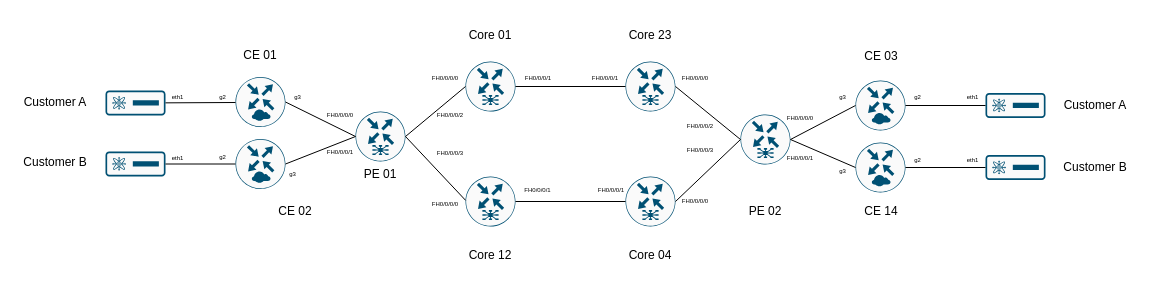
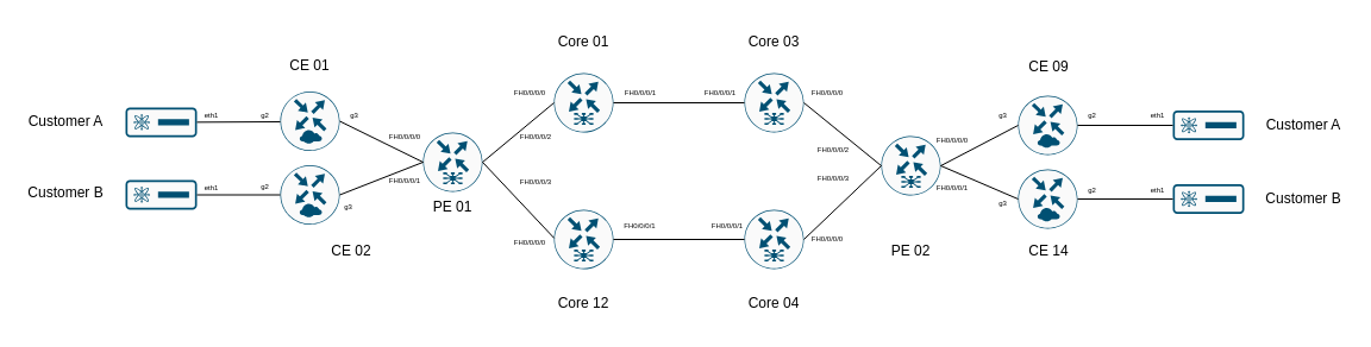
  <mxCell id="0" />
  <mxCell id="1" parent="0" />
  <mxCell id="2" value="" style="sketch=0;points=[[0.5,0,0],[1,0.5,0],[0.5,1,0],[0,0.5,0],[0.145,0.145,0],[0.856,0.145,0],[0.855,0.856,0],[0.145,0.855,0]];verticalLabelPosition=bottom;html=1;verticalAlign=top;aspect=fixed;align=center;pointerEvents=1;shape=mxgraph.cisco19.rect;prIcon=asr_9000;fillColor=#FAFAFA;strokeColor=#005073;" parent="1" vertex="1"><mxGeometry x="355" y="111" width="50" height="50" as="geometry" /></mxCell>
  <mxCell id="3" value="" style="sketch=0;points=[[0.5,0,0],[1,0.5,0],[0.5,1,0],[0,0.5,0],[0.145,0.145,0],[0.856,0.145,0],[0.855,0.856,0],[0.145,0.855,0]];verticalLabelPosition=bottom;html=1;verticalAlign=top;aspect=fixed;align=center;pointerEvents=1;shape=mxgraph.cisco19.rect;prIcon=asr_9000;fillColor=#FAFAFA;strokeColor=#005073;" parent="1" vertex="1"><mxGeometry x="465" y="61" width="50" height="50" as="geometry" /></mxCell>
  <mxCell id="4" value="" style="sketch=0;points=[[0.5,0,0],[1,0.5,0],[0.5,1,0],[0,0.5,0],[0.145,0.145,0],[0.856,0.145,0],[0.855,0.856,0],[0.145,0.855,0]];verticalLabelPosition=bottom;html=1;verticalAlign=top;aspect=fixed;align=center;pointerEvents=1;shape=mxgraph.cisco19.rect;prIcon=csr_1000v;fillColor=#FAFAFA;strokeColor=#005073;" parent="1" vertex="1"><mxGeometry x="235" y="76.5" width="50" height="50" as="geometry" /></mxCell>
  <mxCell id="5" value="" style="sketch=0;points=[[0.015,0.015,0],[0.985,0.015,0],[0.985,0.985,0],[0.015,0.985,0],[0.25,0,0],[0.5,0,0],[0.75,0,0],[1,0.25,0],[1,0.5,0],[1,0.75,0],[0.75,1,0],[0.5,1,0],[0.25,1,0],[0,0.75,0],[0,0.5,0],[0,0.25,0]];verticalLabelPosition=bottom;html=1;verticalAlign=top;aspect=fixed;align=center;pointerEvents=1;shape=mxgraph.cisco19.rect;prIcon=ucs_c_series_server;fillColor=#FAFAFA;strokeColor=#005073;" parent="1" vertex="1"><mxGeometry x="105" y="90" width="60" height="25" as="geometry" /></mxCell>
  <mxCell id="6" value="" style="sketch=0;points=[[0.015,0.015,0],[0.985,0.015,0],[0.985,0.985,0],[0.015,0.985,0],[0.25,0,0],[0.5,0,0],[0.75,0,0],[1,0.25,0],[1,0.5,0],[1,0.75,0],[0.75,1,0],[0.5,1,0],[0.25,1,0],[0,0.75,0],[0,0.5,0],[0,0.25,0]];verticalLabelPosition=bottom;html=1;verticalAlign=top;aspect=fixed;align=center;pointerEvents=1;shape=mxgraph.cisco19.rect;prIcon=ucs_c_series_server;fillColor=#FAFAFA;strokeColor=#005073;" parent="1" vertex="1"><mxGeometry x="105" y="151" width="60" height="25" as="geometry" /></mxCell>
  <mxCell id="7" value="" style="sketch=0;points=[[0.5,0,0],[1,0.5,0],[0.5,1,0],[0,0.5,0],[0.145,0.145,0],[0.856,0.145,0],[0.855,0.856,0],[0.145,0.855,0]];verticalLabelPosition=bottom;html=1;verticalAlign=top;aspect=fixed;align=center;pointerEvents=1;shape=mxgraph.cisco19.rect;prIcon=csr_1000v;fillColor=#FAFAFA;strokeColor=#005073;" parent="1" vertex="1"><mxGeometry x="235" y="138.5" width="50" height="50" as="geometry" /></mxCell>
  <mxCell id="8" value="" style="sketch=0;points=[[0.5,0,0],[1,0.5,0],[0.5,1,0],[0,0.5,0],[0.145,0.145,0],[0.856,0.145,0],[0.855,0.856,0],[0.145,0.855,0]];verticalLabelPosition=bottom;html=1;verticalAlign=top;aspect=fixed;align=center;pointerEvents=1;shape=mxgraph.cisco19.rect;prIcon=asr_9000;fillColor=#FAFAFA;strokeColor=#005073;" parent="1" vertex="1"><mxGeometry x="625" y="61" width="50" height="50" as="geometry" /></mxCell>
  <mxCell id="9" value="" style="sketch=0;points=[[0.5,0,0],[1,0.5,0],[0.5,1,0],[0,0.5,0],[0.145,0.145,0],[0.856,0.145,0],[0.855,0.856,0],[0.145,0.855,0]];verticalLabelPosition=bottom;html=1;verticalAlign=top;aspect=fixed;align=center;pointerEvents=1;shape=mxgraph.cisco19.rect;prIcon=asr_9000;fillColor=#FAFAFA;strokeColor=#005073;" parent="1" vertex="1"><mxGeometry x="465" y="176" width="50" height="50" as="geometry" /></mxCell>
  <mxCell id="10" value="" style="sketch=0;points=[[0.5,0,0],[1,0.5,0],[0.5,1,0],[0,0.5,0],[0.145,0.145,0],[0.856,0.145,0],[0.855,0.856,0],[0.145,0.855,0]];verticalLabelPosition=bottom;html=1;verticalAlign=top;aspect=fixed;align=center;pointerEvents=1;shape=mxgraph.cisco19.rect;prIcon=asr_9000;fillColor=#FAFAFA;strokeColor=#005073;" parent="1" vertex="1"><mxGeometry x="625" y="176" width="50" height="50" as="geometry" /></mxCell>
  <mxCell id="11" value="" style="sketch=0;points=[[0.5,0,0],[1,0.5,0],[0.5,1,0],[0,0.5,0],[0.145,0.145,0],[0.856,0.145,0],[0.855,0.856,0],[0.145,0.855,0]];verticalLabelPosition=bottom;html=1;verticalAlign=top;aspect=fixed;align=center;pointerEvents=1;shape=mxgraph.cisco19.rect;prIcon=asr_9000;fillColor=#FAFAFA;strokeColor=#005073;" parent="1" vertex="1"><mxGeometry x="740" y="114" width="50" height="50" as="geometry" /></mxCell>
  <mxCell id="12" value="" style="sketch=0;points=[[0.5,0,0],[1,0.5,0],[0.5,1,0],[0,0.5,0],[0.145,0.145,0],[0.856,0.145,0],[0.855,0.856,0],[0.145,0.855,0]];verticalLabelPosition=bottom;html=1;verticalAlign=top;aspect=fixed;align=center;pointerEvents=1;shape=mxgraph.cisco19.rect;prIcon=csr_1000v;fillColor=#FAFAFA;strokeColor=#005073;" parent="1" vertex="1"><mxGeometry x="855" y="80" width="50" height="50" as="geometry" /></mxCell>
  <mxCell id="13" value="" style="sketch=0;points=[[0.015,0.015,0],[0.985,0.015,0],[0.985,0.985,0],[0.015,0.985,0],[0.25,0,0],[0.5,0,0],[0.75,0,0],[1,0.25,0],[1,0.5,0],[1,0.75,0],[0.75,1,0],[0.5,1,0],[0.25,1,0],[0,0.75,0],[0,0.5,0],[0,0.25,0]];verticalLabelPosition=bottom;html=1;verticalAlign=top;aspect=fixed;align=center;pointerEvents=1;shape=mxgraph.cisco19.rect;prIcon=ucs_c_series_server;fillColor=#FAFAFA;strokeColor=#005073;" parent="1" vertex="1"><mxGeometry x="985" y="92.5" width="60" height="25" as="geometry" /></mxCell>
  <mxCell id="14" value="" style="sketch=0;points=[[0.015,0.015,0],[0.985,0.015,0],[0.985,0.985,0],[0.015,0.985,0],[0.25,0,0],[0.5,0,0],[0.75,0,0],[1,0.25,0],[1,0.5,0],[1,0.75,0],[0.75,1,0],[0.5,1,0],[0.25,1,0],[0,0.75,0],[0,0.5,0],[0,0.25,0]];verticalLabelPosition=bottom;html=1;verticalAlign=top;aspect=fixed;align=center;pointerEvents=1;shape=mxgraph.cisco19.rect;prIcon=ucs_c_series_server;fillColor=#FAFAFA;strokeColor=#005073;" parent="1" vertex="1"><mxGeometry x="985" y="154.5" width="60" height="25" as="geometry" /></mxCell>
  <mxCell id="15" value="" style="sketch=0;points=[[0.5,0,0],[1,0.5,0],[0.5,1,0],[0,0.5,0],[0.145,0.145,0],[0.856,0.145,0],[0.855,0.856,0],[0.145,0.855,0]];verticalLabelPosition=bottom;html=1;verticalAlign=top;aspect=fixed;align=center;pointerEvents=1;shape=mxgraph.cisco19.rect;prIcon=csr_1000v;fillColor=#FAFAFA;strokeColor=#005073;" parent="1" vertex="1"><mxGeometry x="855" y="142" width="50" height="50" as="geometry" /></mxCell>
  <mxCell id="16" style="rounded=0;orthogonalLoop=1;jettySize=auto;html=1;exitX=1;exitY=0.5;exitDx=0;exitDy=0;exitPerimeter=0;entryX=0;entryY=0.5;entryDx=0;entryDy=0;entryPerimeter=0;endArrow=none;endFill=0;" parent="1" source="4" target="2" edge="1"><mxGeometry relative="1" as="geometry" /></mxCell>
  <mxCell id="17" style="rounded=0;orthogonalLoop=1;jettySize=auto;html=1;exitX=1;exitY=0.5;exitDx=0;exitDy=0;exitPerimeter=0;endArrow=none;endFill=0;entryX=0;entryY=0.5;entryDx=0;entryDy=0;entryPerimeter=0;" parent="1" source="7" target="2" edge="1"><mxGeometry relative="1" as="geometry"><mxPoint x="295" y="112" as="sourcePoint" /><mxPoint x="355" y="141" as="targetPoint" /></mxGeometry></mxCell>
  <mxCell id="18" style="rounded=0;orthogonalLoop=1;jettySize=auto;html=1;exitX=0;exitY=0.5;exitDx=0;exitDy=0;exitPerimeter=0;endArrow=none;endFill=0;entryX=1;entryY=0.5;entryDx=0;entryDy=0;entryPerimeter=0;" parent="1" source="3" target="2" edge="1"><mxGeometry relative="1" as="geometry"><mxPoint x="295" y="174" as="sourcePoint" /><mxPoint x="365" y="146" as="targetPoint" /></mxGeometry></mxCell>
  <mxCell id="19" style="rounded=0;orthogonalLoop=1;jettySize=auto;html=1;exitX=0.002;exitY=0.477;exitDx=0;exitDy=0;exitPerimeter=0;endArrow=none;endFill=0;entryX=1;entryY=0.5;entryDx=0;entryDy=0;entryPerimeter=0;" parent="1" source="9" target="2" edge="1"><mxGeometry relative="1" as="geometry"><mxPoint x="475" y="96" as="sourcePoint" /><mxPoint x="415" y="146" as="targetPoint" /></mxGeometry></mxCell>
  <mxCell id="20" style="rounded=0;orthogonalLoop=1;jettySize=auto;html=1;exitX=0;exitY=0.5;exitDx=0;exitDy=0;exitPerimeter=0;endArrow=none;endFill=0;entryX=1;entryY=0.5;entryDx=0;entryDy=0;entryPerimeter=0;" parent="1" source="8" target="3" edge="1"><mxGeometry relative="1" as="geometry"><mxPoint x="485" y="106" as="sourcePoint" /><mxPoint x="425" y="156" as="targetPoint" /></mxGeometry></mxCell>
  <mxCell id="21" style="rounded=0;orthogonalLoop=1;jettySize=auto;html=1;exitX=0;exitY=0.5;exitDx=0;exitDy=0;exitPerimeter=0;endArrow=none;endFill=0;entryX=1;entryY=0.5;entryDx=0;entryDy=0;entryPerimeter=0;" parent="1" source="10" target="9" edge="1"><mxGeometry relative="1" as="geometry"><mxPoint x="495" y="116" as="sourcePoint" /><mxPoint x="435" y="166" as="targetPoint" /></mxGeometry></mxCell>
  <mxCell id="22" style="rounded=0;orthogonalLoop=1;jettySize=auto;html=1;exitX=0;exitY=0.5;exitDx=0;exitDy=0;exitPerimeter=0;endArrow=none;endFill=0;entryX=1;entryY=0.5;entryDx=0;entryDy=0;entryPerimeter=0;" parent="1" source="11" target="8" edge="1"><mxGeometry relative="1" as="geometry"><mxPoint x="505" y="126" as="sourcePoint" /><mxPoint x="445" y="176" as="targetPoint" /></mxGeometry></mxCell>
  <mxCell id="23" style="rounded=0;orthogonalLoop=1;jettySize=auto;html=1;exitX=1;exitY=0.5;exitDx=0;exitDy=0;exitPerimeter=0;endArrow=none;endFill=0;entryX=0;entryY=0.5;entryDx=0;entryDy=0;entryPerimeter=0;" parent="1" source="10" target="11" edge="1"><mxGeometry relative="1" as="geometry"><mxPoint x="515" y="136" as="sourcePoint" /><mxPoint x="455" y="186" as="targetPoint" /></mxGeometry></mxCell>
  <mxCell id="24" style="rounded=0;orthogonalLoop=1;jettySize=auto;html=1;exitX=0;exitY=0.5;exitDx=0;exitDy=0;exitPerimeter=0;endArrow=none;endFill=0;entryX=1;entryY=0.5;entryDx=0;entryDy=0;entryPerimeter=0;" parent="1" source="12" target="11" edge="1"><mxGeometry relative="1" as="geometry"><mxPoint x="795" y="161" as="sourcePoint" /><mxPoint x="735" y="211" as="targetPoint" /></mxGeometry></mxCell>
  <mxCell id="25" style="rounded=0;orthogonalLoop=1;jettySize=auto;html=1;endArrow=none;endFill=0;entryX=1;entryY=0.5;entryDx=0;entryDy=0;entryPerimeter=0;exitX=0;exitY=0.5;exitDx=0;exitDy=0;exitPerimeter=0;" parent="1" source="15" target="11" edge="1"><mxGeometry relative="1" as="geometry"><mxPoint x="845" y="171" as="sourcePoint" /><mxPoint x="795" y="221" as="targetPoint" /></mxGeometry></mxCell>
  <mxCell id="26" style="rounded=0;orthogonalLoop=1;jettySize=auto;html=1;endArrow=none;endFill=0;" parent="1" target="5" edge="1"><mxGeometry relative="1" as="geometry"><mxPoint x="235" y="102" as="sourcePoint" /><mxPoint x="165" y="151" as="targetPoint" /></mxGeometry></mxCell>
  <mxCell id="27" style="rounded=0;orthogonalLoop=1;jettySize=auto;html=1;endArrow=none;endFill=0;entryX=1;entryY=0.5;entryDx=0;entryDy=0;entryPerimeter=0;exitX=0;exitY=0.5;exitDx=0;exitDy=0;exitPerimeter=0;" parent="1" source="7" target="6" edge="1"><mxGeometry relative="1" as="geometry"><mxPoint x="245" y="112" as="sourcePoint" /><mxPoint x="179" y="112" as="targetPoint" /></mxGeometry></mxCell>
  <mxCell id="28" style="rounded=0;orthogonalLoop=1;jettySize=auto;html=1;endArrow=none;endFill=0;entryX=1;entryY=0.5;entryDx=0;entryDy=0;entryPerimeter=0;" parent="1" target="12" edge="1"><mxGeometry relative="1" as="geometry"><mxPoint x="985" y="105" as="sourcePoint" /><mxPoint x="919" y="104.96" as="targetPoint" /></mxGeometry></mxCell>
  <mxCell id="29" style="rounded=0;orthogonalLoop=1;jettySize=auto;html=1;endArrow=none;endFill=0;entryX=1;entryY=0.5;entryDx=0;entryDy=0;entryPerimeter=0;exitX=0;exitY=0.5;exitDx=0;exitDy=0;exitPerimeter=0;" parent="1" source="14" target="15" edge="1"><mxGeometry relative="1" as="geometry"><mxPoint x="985" y="166.89" as="sourcePoint" /><mxPoint x="905" y="166.89" as="targetPoint" /></mxGeometry></mxCell>
  <mxCell id="30" value="Customer B" style="text;html=1;strokeColor=none;fillColor=none;align=center;verticalAlign=middle;whiteSpace=wrap;rounded=0;" parent="1" vertex="1"><mxGeometry x="20" y="147" width="70" height="30" as="geometry" /></mxCell>
  <mxCell id="31" value="Customer A" style="text;html=1;strokeColor=none;fillColor=none;align=center;verticalAlign=middle;whiteSpace=wrap;rounded=0;" parent="1" vertex="1"><mxGeometry x="20" y="86.5" width="70" height="30" as="geometry" /></mxCell>
  <mxCell id="32" value="Customer B" style="text;html=1;strokeColor=none;fillColor=none;align=center;verticalAlign=middle;whiteSpace=wrap;rounded=0;" parent="1" vertex="1"><mxGeometry x="1060" y="152" width="70" height="30" as="geometry" /></mxCell>
  <mxCell id="33" value="Customer A" style="text;html=1;strokeColor=none;fillColor=none;align=center;verticalAlign=middle;whiteSpace=wrap;rounded=0;" parent="1" vertex="1"><mxGeometry x="1060" y="90" width="70" height="30" as="geometry" /></mxCell>
  <mxCell id="34" value="CE 01" style="text;html=1;strokeColor=none;fillColor=none;align=center;verticalAlign=middle;whiteSpace=wrap;rounded=0;" parent="1" vertex="1"><mxGeometry x="225" y="40" width="70" height="30" as="geometry" /></mxCell>
  <mxCell id="35" value="CE 02" style="text;html=1;strokeColor=none;fillColor=none;align=center;verticalAlign=middle;whiteSpace=wrap;rounded=0;" parent="1" vertex="1"><mxGeometry x="260" y="196" width="70" height="30" as="geometry" /></mxCell>
  <mxCell id="36" value="PE 01" style="text;html=1;strokeColor=none;fillColor=none;align=center;verticalAlign=middle;whiteSpace=wrap;rounded=0;" parent="1" vertex="1"><mxGeometry x="345" y="158.5" width="70" height="30" as="geometry" /></mxCell>
  <mxCell id="37" value="PE 02" style="text;html=1;strokeColor=none;fillColor=none;align=center;verticalAlign=middle;whiteSpace=wrap;rounded=0;" parent="1" vertex="1"><mxGeometry x="730" y="196" width="70" height="30" as="geometry" /></mxCell>
- <mxCell id="38" value="CE 03" style="text;html=1;strokeColor=none;fillColor=none;align=center;verticalAlign=middle;whiteSpace=wrap;rounded=0;" parent="1" vertex="1"><mxGeometry x="846" y="41" width="70" height="30" as="geometry" /></mxCell>
+ <mxCell id="38" value="CE 09" style="text;html=1;strokeColor=none;fillColor=none;align=center;verticalAlign=middle;whiteSpace=wrap;rounded=0;" parent="1" vertex="1"><mxGeometry x="846" y="41" width="70" height="30" as="geometry" /></mxCell>
  <mxCell id="39" value="CE 14" style="text;html=1;strokeColor=none;fillColor=none;align=center;verticalAlign=middle;whiteSpace=wrap;rounded=0;" parent="1" vertex="1"><mxGeometry x="846" y="196" width="70" height="30" as="geometry" /></mxCell>
  <mxCell id="40" value="Core 01" style="text;html=1;strokeColor=none;fillColor=none;align=center;verticalAlign=middle;whiteSpace=wrap;rounded=0;" parent="1" vertex="1"><mxGeometry x="455" y="20" width="70" height="30" as="geometry" /></mxCell>
- <mxCell id="41" value="Core 23" style="text;html=1;strokeColor=none;fillColor=none;align=center;verticalAlign=middle;whiteSpace=wrap;rounded=0;" parent="1" vertex="1"><mxGeometry x="615" y="20" width="70" height="30" as="geometry" /></mxCell>
+ <mxCell id="41" value="Core 03" style="text;html=1;strokeColor=none;fillColor=none;align=center;verticalAlign=middle;whiteSpace=wrap;rounded=0;" parent="1" vertex="1"><mxGeometry x="615" y="20" width="70" height="30" as="geometry" /></mxCell>
  <mxCell id="42" value="Core 12" style="text;html=1;strokeColor=none;fillColor=none;align=center;verticalAlign=middle;whiteSpace=wrap;rounded=0;" parent="1" vertex="1"><mxGeometry x="455" y="240" width="70" height="30" as="geometry" /></mxCell>
  <mxCell id="43" value="Core 04" style="text;html=1;strokeColor=none;fillColor=none;align=center;verticalAlign=middle;whiteSpace=wrap;rounded=0;" parent="1" vertex="1"><mxGeometry x="615" y="240" width="70" height="30" as="geometry" /></mxCell>
  <mxCell id="44" value="&lt;font style=&quot;font-size: 6px;&quot;&gt;eth1&lt;/font&gt;" style="text;html=1;strokeColor=none;fillColor=none;align=center;verticalAlign=middle;whiteSpace=wrap;rounded=0;" parent="1" vertex="1"><mxGeometry x="165" y="86.5" width="25" height="16.5" as="geometry" /></mxCell>
  <mxCell id="45" value="&lt;font style=&quot;font-size: 6px;&quot;&gt;eth1&lt;/font&gt;" style="text;html=1;strokeColor=none;fillColor=none;align=center;verticalAlign=middle;whiteSpace=wrap;rounded=0;" parent="1" vertex="1"><mxGeometry x="165" y="147.5" width="25" height="16.5" as="geometry" /></mxCell>
  <mxCell id="46" value="&lt;font style=&quot;font-size: 6px;&quot;&gt;eth1&lt;/font&gt;" style="text;html=1;strokeColor=none;fillColor=none;align=center;verticalAlign=middle;whiteSpace=wrap;rounded=0;" parent="1" vertex="1"><mxGeometry x="960" y="86.5" width="25" height="16.5" as="geometry" /></mxCell>
  <mxCell id="47" value="&lt;font style=&quot;font-size: 6px;&quot;&gt;eth1&lt;/font&gt;" style="text;html=1;strokeColor=none;fillColor=none;align=center;verticalAlign=middle;whiteSpace=wrap;rounded=0;" parent="1" vertex="1"><mxGeometry x="960" y="149.5" width="25" height="16.5" as="geometry" /></mxCell>
  <mxCell id="48" value="&lt;font style=&quot;font-size: 6px;&quot;&gt;g2&lt;/font&gt;" style="text;html=1;strokeColor=none;fillColor=none;align=center;verticalAlign=middle;whiteSpace=wrap;rounded=0;" parent="1" vertex="1"><mxGeometry x="905" y="86.5" width="25" height="16.5" as="geometry" /></mxCell>
  <mxCell id="49" value="&lt;font style=&quot;font-size: 6px;&quot;&gt;g2&lt;/font&gt;" style="text;html=1;strokeColor=none;fillColor=none;align=center;verticalAlign=middle;whiteSpace=wrap;rounded=0;" parent="1" vertex="1"><mxGeometry x="905" y="149.5" width="25" height="16.5" as="geometry" /></mxCell>
  <mxCell id="50" value="&lt;font style=&quot;font-size: 6px;&quot;&gt;g2&lt;/font&gt;" style="text;html=1;strokeColor=none;fillColor=none;align=center;verticalAlign=middle;whiteSpace=wrap;rounded=0;" parent="1" vertex="1"><mxGeometry x="210" y="86.5" width="25" height="16.5" as="geometry" /></mxCell>
  <mxCell id="51" value="&lt;font style=&quot;font-size: 6px;&quot;&gt;g2&lt;/font&gt;" style="text;html=1;strokeColor=none;fillColor=none;align=center;verticalAlign=middle;whiteSpace=wrap;rounded=0;" parent="1" vertex="1"><mxGeometry x="210" y="147" width="25" height="16.5" as="geometry" /></mxCell>
  <mxCell id="52" value="&lt;font style=&quot;font-size: 6px;&quot;&gt;g3&lt;/font&gt;" style="text;html=1;strokeColor=none;fillColor=none;align=center;verticalAlign=middle;whiteSpace=wrap;rounded=0;" parent="1" vertex="1"><mxGeometry x="285" y="86.5" width="25" height="16.5" as="geometry" /></mxCell>
  <mxCell id="53" value="&lt;font style=&quot;font-size: 6px;&quot;&gt;g3&lt;/font&gt;" style="text;html=1;strokeColor=none;fillColor=none;align=center;verticalAlign=middle;whiteSpace=wrap;rounded=0;" parent="1" vertex="1"><mxGeometry x="280" y="164" width="25" height="16.5" as="geometry" /></mxCell>
  <mxCell id="54" value="&lt;font style=&quot;font-size: 6px;&quot;&gt;g3&lt;/font&gt;" style="text;html=1;strokeColor=none;fillColor=none;align=center;verticalAlign=middle;whiteSpace=wrap;rounded=0;" parent="1" vertex="1"><mxGeometry x="830" y="86.5" width="25" height="16.5" as="geometry" /></mxCell>
  <mxCell id="55" value="FH0/0/0/0" style="text;html=1;strokeColor=none;fillColor=none;align=center;verticalAlign=middle;whiteSpace=wrap;rounded=0;fontSize=6;" parent="1" vertex="1"><mxGeometry x="310" y="106.5" width="60" height="16.5" as="geometry" /></mxCell>
  <mxCell id="56" value="FH0/0/0/1" style="text;html=1;strokeColor=none;fillColor=none;align=center;verticalAlign=middle;whiteSpace=wrap;rounded=0;fontSize=6;" parent="1" vertex="1"><mxGeometry x="310" y="144" width="60" height="16.5" as="geometry" /></mxCell>
  <mxCell id="57" value="FH0/0/0/2" style="text;html=1;strokeColor=none;fillColor=none;align=center;verticalAlign=middle;whiteSpace=wrap;rounded=0;fontSize=6;" parent="1" vertex="1"><mxGeometry x="420" y="106.5" width="60" height="16.5" as="geometry" /></mxCell>
  <mxCell id="58" value="FH0/0/0/3" style="text;html=1;strokeColor=none;fillColor=none;align=center;verticalAlign=middle;whiteSpace=wrap;rounded=0;fontSize=6;" parent="1" vertex="1"><mxGeometry x="420" y="144.5" width="60" height="16.5" as="geometry" /></mxCell>
  <mxCell id="59" value="FH0/0/0/0" style="text;html=1;strokeColor=none;fillColor=none;align=center;verticalAlign=middle;whiteSpace=wrap;rounded=0;fontSize=6;" parent="1" vertex="1"><mxGeometry x="415" y="70" width="60" height="16.5" as="geometry" /></mxCell>
  <mxCell id="60" value="FH0/0/0/0" style="text;html=1;strokeColor=none;fillColor=none;align=center;verticalAlign=middle;whiteSpace=wrap;rounded=0;fontSize=6;" parent="1" vertex="1"><mxGeometry x="415" y="196" width="60" height="16.5" as="geometry" /></mxCell>
  <mxCell id="61" value="FH0/0/0/1" style="text;html=1;strokeColor=none;fillColor=none;align=center;verticalAlign=middle;whiteSpace=wrap;rounded=0;fontSize=6;" parent="1" vertex="1"><mxGeometry x="517.5" y="70" width="40" height="16.5" as="geometry" /></mxCell>
  <mxCell id="62" value="FH0/0/0/1" style="text;html=1;strokeColor=none;fillColor=none;align=center;verticalAlign=middle;whiteSpace=wrap;rounded=0;fontSize=6;" parent="1" vertex="1"><mxGeometry x="515" y="182" width="45" height="16.5" as="geometry" /></mxCell>
  <mxCell id="63" value="FH0/0/0/1" style="text;html=1;strokeColor=none;fillColor=none;align=center;verticalAlign=middle;whiteSpace=wrap;rounded=0;fontSize=6;" parent="1" vertex="1"><mxGeometry x="585" y="70" width="40" height="16.5" as="geometry" /></mxCell>
  <mxCell id="64" value="FH0/0/0/1" style="text;html=1;strokeColor=none;fillColor=none;align=center;verticalAlign=middle;whiteSpace=wrap;rounded=0;fontSize=6;" parent="1" vertex="1"><mxGeometry x="591" y="182" width="40" height="16.5" as="geometry" /></mxCell>
  <mxCell id="65" value="FH0/0/0/0" style="text;html=1;strokeColor=none;fillColor=none;align=center;verticalAlign=middle;whiteSpace=wrap;rounded=0;fontSize=6;" parent="1" vertex="1"><mxGeometry x="675" y="70" width="40" height="16.5" as="geometry" /></mxCell>
  <mxCell id="66" value="FH0/0/0/0" style="text;html=1;strokeColor=none;fillColor=none;align=center;verticalAlign=middle;whiteSpace=wrap;rounded=0;fontSize=6;" parent="1" vertex="1"><mxGeometry x="675" y="192.75" width="40" height="16.5" as="geometry" /></mxCell>
  <mxCell id="67" value="FH0/0/0/0" style="text;html=1;strokeColor=none;fillColor=none;align=center;verticalAlign=middle;whiteSpace=wrap;rounded=0;fontSize=6;" parent="1" vertex="1"><mxGeometry x="780" y="110" width="40" height="16.5" as="geometry" /></mxCell>
  <mxCell id="68" value="FH0/0/0/1" style="text;html=1;strokeColor=none;fillColor=none;align=center;verticalAlign=middle;whiteSpace=wrap;rounded=0;fontSize=6;" parent="1" vertex="1"><mxGeometry x="780" y="149.5" width="40" height="16.5" as="geometry" /></mxCell>
  <mxCell id="69" value="FH0/0/0/2" style="text;html=1;strokeColor=none;fillColor=none;align=center;verticalAlign=middle;whiteSpace=wrap;rounded=0;fontSize=6;" parent="1" vertex="1"><mxGeometry x="670" y="117.5" width="60" height="16.5" as="geometry" /></mxCell>
  <mxCell id="70" value="FH0/0/0/3" style="text;html=1;strokeColor=none;fillColor=none;align=center;verticalAlign=middle;whiteSpace=wrap;rounded=0;fontSize=6;" parent="1" vertex="1"><mxGeometry x="670" y="142" width="60" height="16.5" as="geometry" /></mxCell>
  <mxCell id="71" value="&lt;font style=&quot;font-size: 6px;&quot;&gt;g3&lt;/font&gt;" style="text;html=1;strokeColor=none;fillColor=none;align=center;verticalAlign=middle;whiteSpace=wrap;rounded=0;" parent="1" vertex="1"><mxGeometry x="830" y="161" width="25" height="16.5" as="geometry" /></mxCell>
